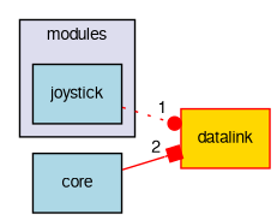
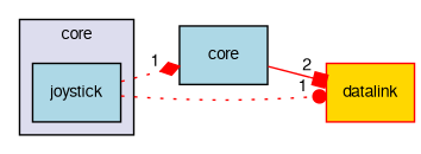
  digraph {
    compound=true
    rankdir=LR
    node [fillcolor=lightblue fontname=FreeSans fontsize=10 shape=box style=filled]
    edge [color=red headlabel=1 labeldistance=1.5 labelfontname=FreeSans labelfontsize=10 style=dotted]
    n1 [label=joystick pencolor=black]
    n2 [label=core]
    n3 [color=red fillcolor=gold label=datalink]
    subgraph cluster_1 {
      bgcolor="#ddddee"
      fontname=FreeSans
      fontsize=10
-     label=modules
+     label=core
      pencolor=black
      n1
    }
+   n1 -> n2 [arrowhead=diamond]
    n1 -> n3 [arrowhead=dot]
    n2 -> n3 [arrowhead=box headlabel=2 style=solid]
  }
